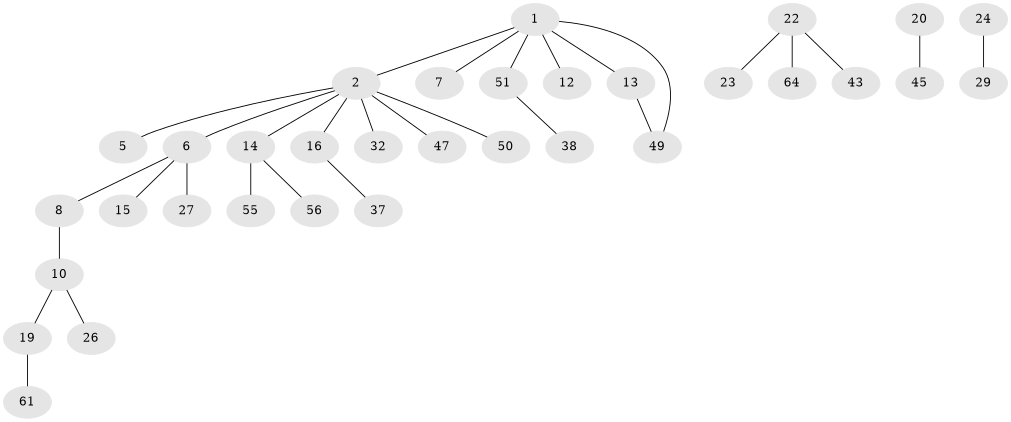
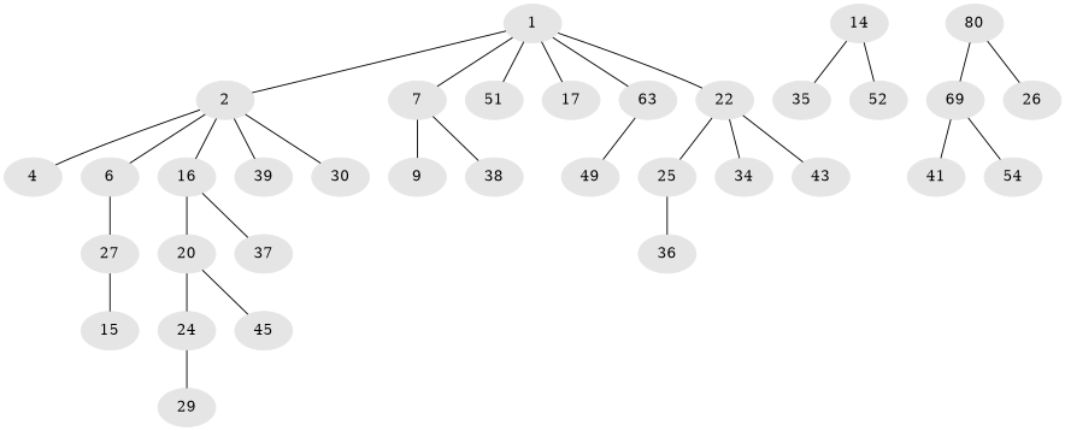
  graph {
    node [color=gray90 style=filled]
    1 [super="+5"]
    2 [super="+3"]
    7
    n4 [label=51 super="+21"]
-   12
-   13 [super="+46"]
+   12 [label=17]
+   13 [super="+46" label=63]
    22 [super="+31"]
-   4 [super="+17" label=5]
+   4 [super="+17"]
    6 [super="+51"]
    14 [super="+53"]
    16 [super="+44"]
-   32 [super="+55"]
-   47
-   50
+   32 [super="+55" label=39]
+   50 [label=30]
+   9 [super="+57"]
    38
    49
-   25 [super="+28" label=23]
-   34 [label=64]
+   25 [super="+28"]
+   34
    43
-   8 [super="+18"]
    15 [super="+52"]
    27 [super="+40"]
-   35 [label=55]
-   56
+   35
+   56 [label=52]
    20 [super="+42"]
    37
-   10 [super="+23"]
-   19 [super="+48"]
+   10 [super="+23" label=80]
+   19 [super="+48" label=69]
    26 [super="+30"]
-   41 [label=61]
+   41
+   54
    24 [super="+39"]
    45
    29 [super="+58"]
+   36
    1 -- 2
    1 -- 7
    1 -- n4
    1 -- 12
    1 -- 13
-   1 -- 49
+   1 -- 22
    2 -- 4
    2 -- 6
-   2 -- 14
    2 -- 16
    2 -- 32
-   2 -- 47
    2 -- 50
-   n4 -- 38
+   7 -- 9
+   7 -- 38
    13 -- 49
    22 -- 25
    22 -- 34
    22 -- 43
-   6 -- 8
-   6 -- 15
+   27 -- 15
    6 -- 27
    14 -- 35
    14 -- 56
+   16 -- 20
    16 -- 37
-   8 -- 10
+   25 -- 36
+   20 -- 24
    20 -- 45
    10 -- 19
    10 -- 26
    19 -- 41
+   19 -- 54
    24 -- 29
  }
